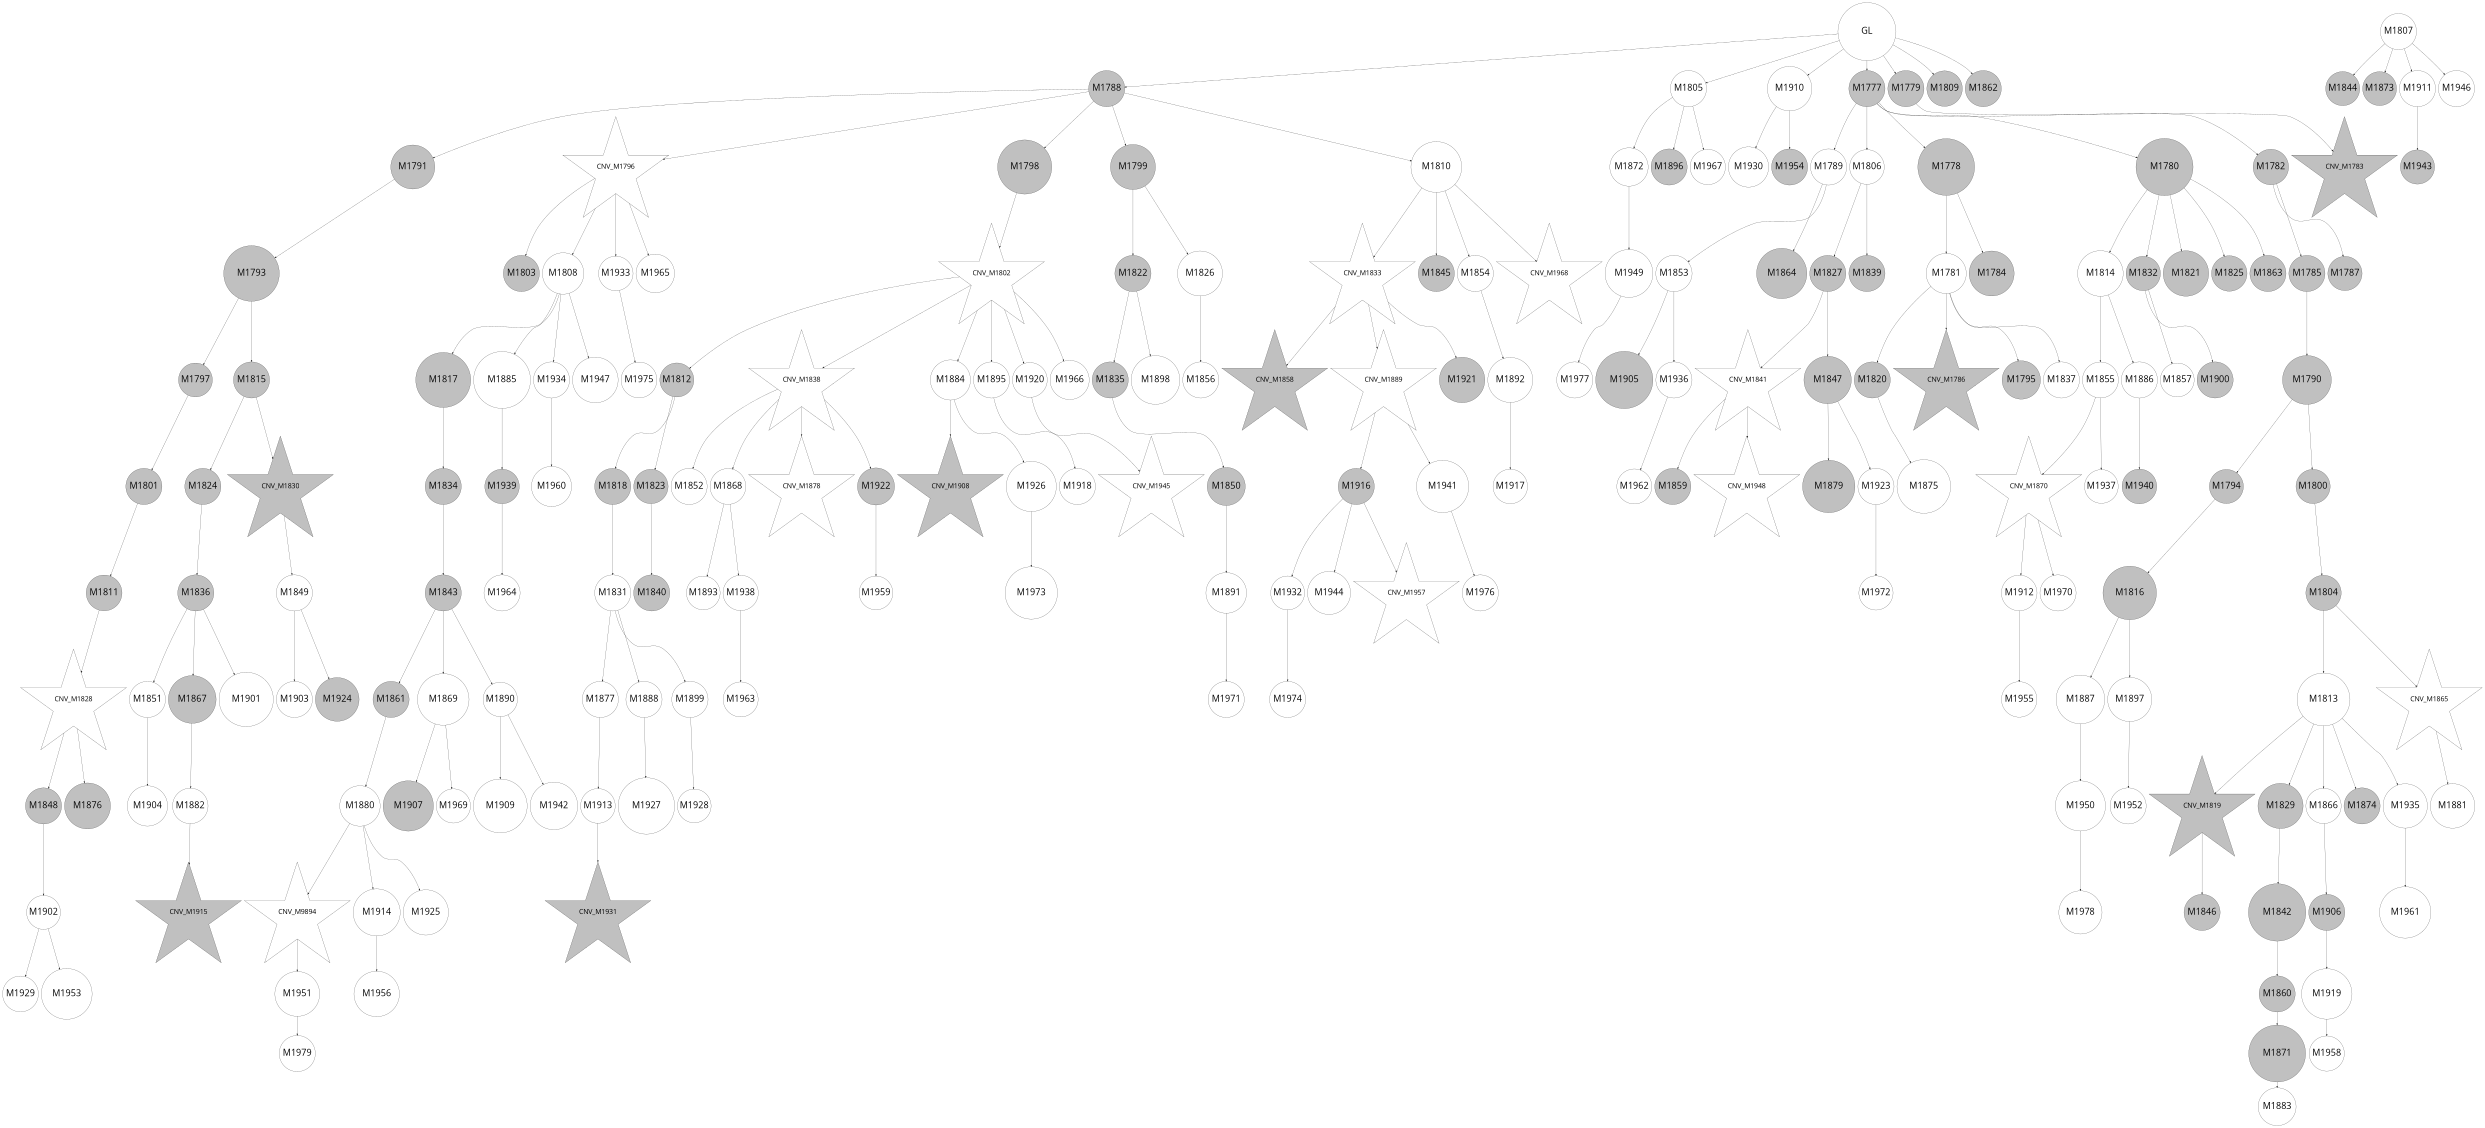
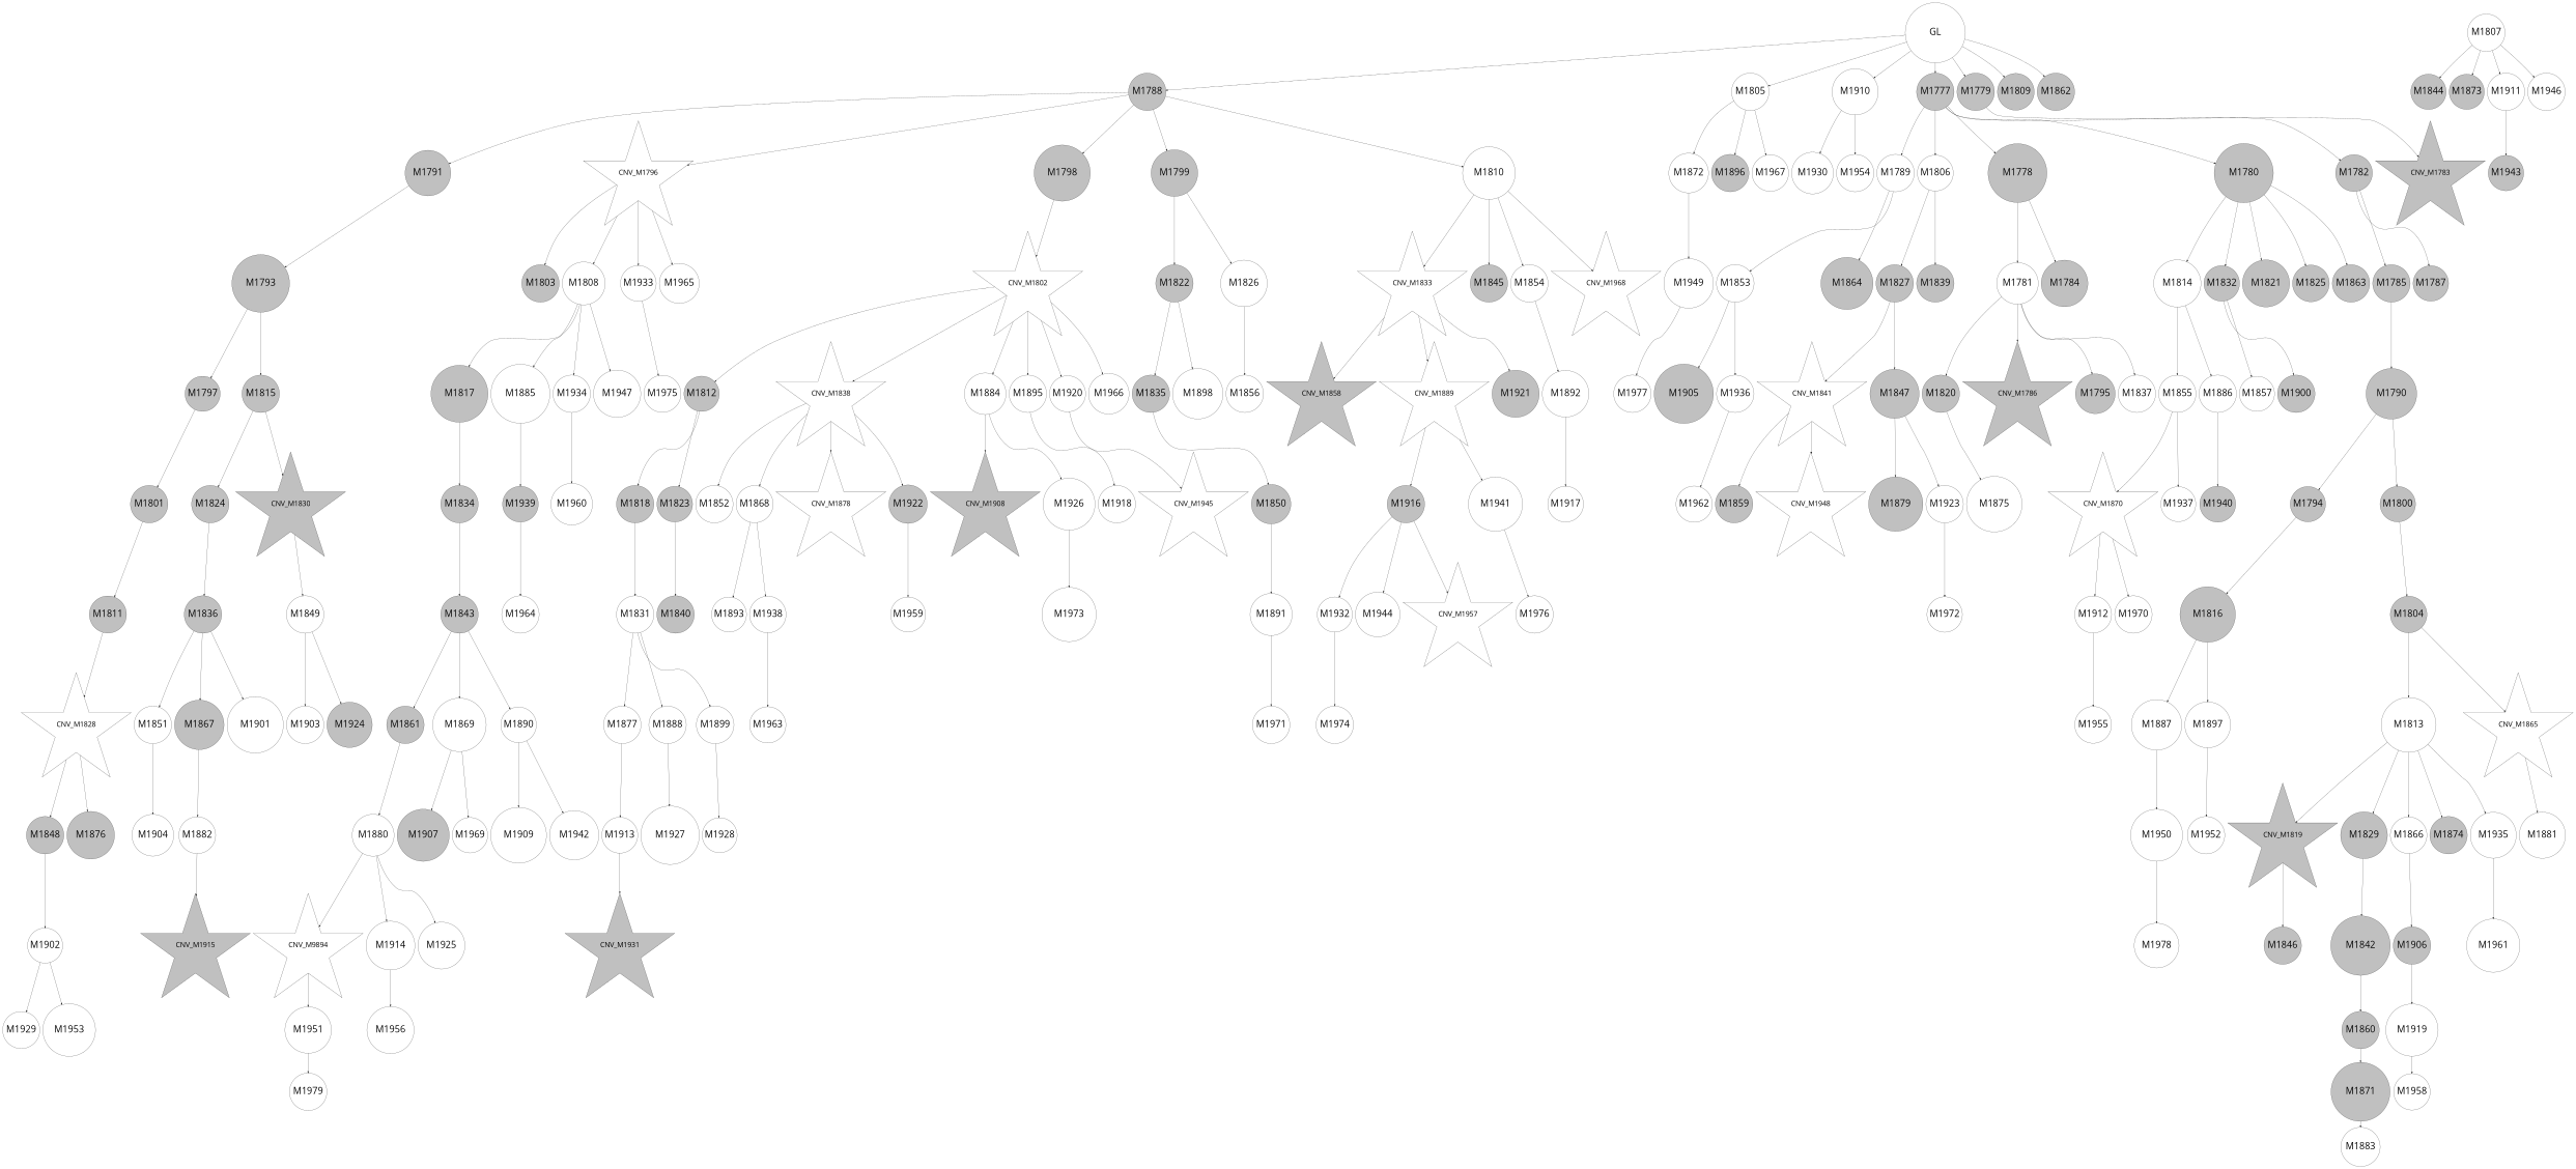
  digraph {
    fontname="Open Sans"
    node [fillcolor=white fontname="Open Sans" fontsize=56 shape=circle style=filled]
    edge [fontname="Open Sans"]
    n1 [fillcolor=grey height=2 label=M1785 width=0.47]
    n2 [fillcolor=grey height=2 label=M1790 width=4.21]
    n3 [fillcolor=grey height=2 label=M1794 width=2.62]
    n4 [fillcolor=grey height=2 label=M1800 width=2.59]
    n5 [fillcolor=grey height=2 label=M1816 width=4.61]
    n6 [fillcolor=grey height=2 label=M1804 width=2.16]
    n7 [height=2 label=M1807 width=0.19]
    n8 [fillcolor=grey height=2 label=M1844 width=2.62]
    n9 [fillcolor=grey height=2 label=M1873 width=2.68]
    n10 [height=2 label=M1911 width=1.64]
    n11 [height=2 label=M1946 width=0.1]
    n12 [fillcolor=grey height=2 label=M1788 width=0.12]
    n13 [fillcolor=grey height=2 label=M1791 width=3.79]
    n14 [fontsize=42 label=CNV_M1796 shape=star]
    n15 [fillcolor=grey height=2 label=M1798 width=4.67]
    n16 [fillcolor=grey height=2 label=M1799 width=3.87]
    n17 [height=2 label=M1810 width=4.38]
    n18 [fillcolor=grey height=2 label=M1793 width=4.79]
    n19 [fillcolor=grey height=2 label=M1803 width=0.84]
    n20 [height=2 label=M1808 width=3.57]
    n21 [height=2 label=M1933 width=2.4]
    n22 [height=2 label=M1965 width=3.32]
    n23 [fontsize=42 label=CNV_M1802 shape=star]
    n24 [fillcolor=grey height=2 label=M1822 width=2]
    n25 [height=2 label=M1826 width=3.87]
    n26 [fontsize=42 label=CNV_M1833 shape=star]
    n27 [fillcolor=grey height=2 label=M1845 width=1.3]
    n28 [height=2 label=M1854 width=0.53]
    n29 [fontsize=42 label=CNV_M1968 shape=star]
    n30 [fillcolor=grey height=2 label=M1797 width=2.71]
    n31 [fillcolor=grey height=2 label=M1815 width=1.77]
    n32 [fillcolor=grey height=2 label=M1817 width=4.73]
    n33 [height=2 label=M1885 width=4.9]
    n34 [height=2 label=M1934 width=0.34]
    n35 [height=2 label=M1947 width=3.93]
    n36 [height=2 label=M1975 width=2.07]
    n37 [fillcolor=grey height=2 label=M1812 width=2.61]
    n38 [fontsize=42 label=CNV_M1838 shape=star]
    n39 [height=2 label=M1884 width=3.46]
    n40 [height=2 label=M1895 width=1.04]
    n41 [height=2 label=M1920 width=2.33]
    n42 [height=2 label=M1966 width=3.38]
    n43 [fillcolor=grey height=2 label=M1835 width=0.85]
    n44 [height=2 label=M1898 width=4.2]
    n45 [height=2 label=M1856 width=0.23]
    n46 [fillcolor=grey fontsize=42 label=CNV_M1858 shape=star]
    n47 [fontsize=42 label=CNV_M1889 shape=star]
    n48 [fillcolor=grey height=2 label=M1921 width=3.91]
    n49 [height=2 label=M1892 width=3.88]
    n50 [height=2 label=M1789 width=0.07]
    n51 [height=2 label=M1853 width=3.13]
    n52 [fillcolor=grey height=2 label=M1864 width=4.34]
    n53 [fillcolor=grey height=2 label=M1905 width=4.93]
    n54 [height=2 label=M1936 width=1.39]
    n55 [height=2 label=M1962 width=3.01]
    n56 [height=2 label=M1887 width=4.2]
    n57 [height=2 label=M1897 width=3.81]
    n58 [height=2 label=M1813 width=4.55]
    n59 [fontsize=42 label=CNV_M1865 shape=star]
    n60 [fillcolor=grey height=2 label=M1801 width=0.78]
    n61 [fillcolor=grey height=2 label=M1824 width=1.33]
    n62 [fillcolor=grey fontsize=42 label=CNV_M1830 shape=star]
    n63 [fillcolor=grey height=2 label=M1943 width=2.53]
    n64 [fillcolor=grey height=2 label=M1811 width=2.09]
    n65 [fillcolor=grey height=2 label=M1836 width=1.61]
    n66 [height=2 label=M1849 width=0.01]
    n67 [height=2 label=M1950 width=4.32]
    n68 [height=2 label=M1952 width=1.82]
    n69 [fillcolor=grey height=2 label=M1834 width=0.15]
    n70 [fillcolor=grey height=2 label=M1939 width=2.44]
    n71 [height=2 label=M1960 width=3.46]
    n72 [fontsize=42 label=CNV_M1828 shape=star]
    n73 [fillcolor=grey height=2 label=M1818 width=0.24]
    n74 [fillcolor=grey height=2 label=M1823 width=2.49]
    n75 [height=2 label=M1852 width=1.13]
    n76 [height=2 label=M1868 width=2.08]
    n77 [fontsize=42 label=CNV_M1878 shape=star]
    n78 [fillcolor=grey height=2 label=M1922 width=3.2]
    n79 [fillcolor=grey fontsize=42 label=CNV_M1908 shape=star]
    n80 [height=2 label=M1926 width=4.32]
    n81 [height=2 label=M1918 width=0.79]
    n82 [fontsize=42 label=CNV_M1945 shape=star]
    n83 [fillcolor=grey height=2 label=M1850 width=3.28]
    n84 [fillcolor=grey fontsize=42 label=CNV_M1819 shape=star]
    n85 [fillcolor=grey height=2 label=M1829 width=3.89]
    n86 [height=2 label=M1866 width=2.2]
    n87 [fillcolor=grey height=2 label=M1874 width=1.59]
    n88 [height=2 label=M1935 width=3.82]
    n89 [height=2 label=M1881 width=3.83]
    n90 [fillcolor=grey height=2 label=M1848 width=1.05]
    n91 [fillcolor=grey height=2 label=M1876 width=3.96]
    n92 [height=2 label=M1831 width=0.71]
    n93 [fillcolor=grey height=2 label=M1840 width=1.94]
    n94 [height=2 label=M1893 width=2.84]
    n95 [height=2 label=M1938 width=2.19]
    n96 [height=2 label=M1959 width=2.78]
    n97 [height=2 label=M1973 width=4.51]
    n98 [fillcolor=grey height=2 label=M1846 width=0.79]
    n99 [fillcolor=grey height=2 label=M1842 width=4.94]
    n100 [fillcolor=grey height=2 label=M1906 width=1.85]
    n101 [height=2 label=M1961 width=4.43]
    n102 [height=2 label=M1805 width=0.5]
    n103 [height=2 label=M1872 width=3.31]
    n104 [fillcolor=grey height=2 label=M1896 width=0.55]
    n105 [height=2 label=M1967 width=2.16]
    n106 [height=2 label=M1949 width=4.12]
    n107 [height=2 label=M1977 width=1.48]
    n108 [height=2 label=M1806 width=2.35]
    n109 [fillcolor=grey height=2 label=M1827 width=0.11]
    n110 [fillcolor=grey height=2 label=M1839 width=0.69]
    n111 [fontsize=42 label=CNV_M1841 shape=star]
    n112 [fillcolor=grey height=2 label=M1847 width=4.09]
    n113 [fillcolor=grey height=2 label=M1859 width=1.16]
    n114 [fontsize=42 label=CNV_M1948 shape=star]
    n115 [fillcolor=grey height=2 label=M1879 width=4.52]
    n116 [height=2 label=M1923 width=1.33]
    n117 [fillcolor=grey height=2 label=M1843 width=1.87]
    n118 [height=2 label=M1964 width=0.43]
    n119 [fillcolor=grey height=2 label=M1916 width=0.62]
    n120 [height=2 label=M1941 width=4.5]
    n121 [height=2 label=M1917 width=2.43]
    n122 [height=2 label=M1902 width=2.72]
    n123 [height=2 label=M1877 width=0.28]
    n124 [height=2 label=M1888 width=1.63]
    n125 [height=2 label=M1899 width=3.12]
    n126 [fillcolor=grey height=2 label=M1860 width=0.57]
    n127 [height=2 label=M1919 width=4.35]
    n128 [height=2 label=M1814 width=3.93]
    n129 [height=2 label=M1855 width=2.04]
    n130 [height=2 label=M1886 width=1.65]
    n131 [fontsize=42 label=CNV_M1870 shape=star]
    n132 [height=2 label=M1937 width=2.79]
    n133 [fillcolor=grey height=2 label=M1940 width=2.36]
    n134 [height=2 label=M1912 width=3.07]
    n135 [height=2 label=M1970 width=1.53]
    n136 [height=2 label=M1851 width=1.18]
    n137 [fillcolor=grey height=2 label=M1867 width=4.11]
    n138 [height=2 label=M1901 width=4.68]
    n139 [height=2 label=M1903 width=1.67]
    n140 [fillcolor=grey height=2 label=M1924 width=3.76]
    n141 [height=2 label=M1978 width=3.72]
    n142 [fillcolor=grey height=2 label=M1861 width=1.41]
    n143 [height=2 label=M1869 width=4.44]
    n144 [height=2 label=M1890 width=2.52]
    n145 [height=2 label=M1913 width=2.36]
    n146 [height=2 label=M1927 width=4.86]
    n147 [height=2 label=M1928 width=2.83]
    n148 [fillcolor=grey height=2 label=M1820 width=0.88]
    n149 [height=2 label=M1875 width=4.62]
    n150 [height=2 label=M1891 width=3.5]
    n151 [height=2 label=M1904 width=3.47]
    n152 [height=2 label=M1882 width=2.12]
    n153 [height=2 label=M1972 width=2.54]
    n154 [height=2 label=M1929 width=2.05]
    n155 [height=2 label=M1953 width=4.38]
    n156 [fillcolor=grey height=2 label=M1871 width=4.9]
    n157 [fillcolor=grey fontsize=42 label=CNV_M1931 shape=star]
    n158 [fillcolor=grey height=2 label=M1832 width=2.51]
    n159 [height=2 label=M1857 width=2.7]
    n160 [fillcolor=grey height=2 label=M1900 width=0.65]
    n161 [height=2 label=M1932 width=2.66]
    n162 [height=2 label=M1944 width=3.71]
    n163 [fontsize=42 label=CNV_M1957 shape=star]
    n164 [height=2 label=M1976 width=1.64]
    n165 [height=2 label=M1880 width=3.49]
    n166 [fillcolor=grey height=2 label=M1907 width=4.34]
    n167 [height=2 label=M1969 width=2.56]
    n168 [height=2 label=M1909 width=4.64]
    n169 [height=2 label=M1942 width=4.1]
    n170 [height=2 label=M1971 width=0.05]
    n171 [fillcolor=grey fontsize=42 label=CNV_M1915 shape=star]
    n172 [height=2 label=M1963 width=3.01]
    n173 [height=2 label=M1883 width=3.26]
    n174 [fontsize=42 label=CNV_M9894 shape=star]
    n175 [height=2 label=M1914 width=4.06]
    n176 [height=2 label=M1925 width=3.9]
    n177 [height=2 label=M1955 width=2.15]
    n178 [height=2 label=M1951 width=3.86]
    n179 [height=2 label=M1956 width=3.91]
    n180 [height=2 label=M1958 width=2.21]
    n181 [height=2 label=M1979 width=0.72]
    n182 [height=2 label=M1974 width=0.98]
    n183 [height=2 label=M1910 width=3.84]
    n184 [height=2 label=M1930 width=3.47]
-   n185 [fillcolor=grey height=2 label=M1954 width=1.83]
+   n185 [height=2 label=M1954 width=1.83]
    n186 [height=5 label=GL width=5 fillcolor="" shape="" style=""]
    n187 [fillcolor=grey height=2 label=M1777 width=1.64]
    n188 [fillcolor=grey height=2 label=M1779 width=0.68]
    n189 [fillcolor=grey height=2 label=M1809 width=2.12]
    n190 [fillcolor=grey height=2 label=M1862 width=1.13]
    n191 [fillcolor=grey height=2 label=M1778 width=4.89]
    n192 [fillcolor=grey height=2 label=M1780 width=4.92]
    n193 [fillcolor=grey height=2 label=M1782 width=3.05]
    n194 [fillcolor=grey fontsize=42 label=CNV_M1783 shape=star]
    n195 [height=2 label=M1781 width=3.46]
    n196 [fillcolor=grey height=2 label=M1784 width=3.88]
    n197 [fillcolor=grey height=2 label=M1821 width=3.91]
    n198 [fillcolor=grey height=2 label=M1825 width=2.14]
    n199 [fillcolor=grey height=2 label=M1863 width=0.5]
    n200 [fillcolor=grey height=2 label=M1787 width=2.58]
    n201 [fillcolor=grey fontsize=42 label=CNV_M1786 shape=star]
    n202 [fillcolor=grey height=2 label=M1795 width=3.31]
    n203 [height=2 label=M1837 width=0.41]
    n1 -> n2
    n2 -> n3
    n2 -> n4
    n3 -> n5
    n4 -> n6
    n5 -> n56
    n5 -> n57
    n6 -> n58
    n6 -> n59
    n7 -> n8
    n7 -> n9
    n7 -> n10
    n7 -> n11
    n10 -> n63
    n12 -> n13
    n12 -> n14
    n12 -> n15
    n12 -> n16
    n12 -> n17
    n13 -> n18
    n14 -> n19
    n14 -> n20
    n14 -> n21
    n14 -> n22
    n15 -> n23
    n16 -> n24
    n16 -> n25
    n17 -> n26
    n17 -> n27
    n17 -> n28
    n17 -> n29
    n18 -> n30
    n18 -> n31
    n20 -> n32
    n20 -> n33
    n20 -> n34
    n20 -> n35
    n21 -> n36
    n23 -> n37
    n23 -> n38
    n23 -> n39
    n23 -> n40
    n23 -> n41
    n23 -> n42
    n24 -> n43
    n24 -> n44
    n25 -> n45
    n26 -> n46
    n26 -> n47
    n26 -> n48
    n28 -> n49
    n30 -> n60
    n31 -> n61
    n31 -> n62
    n32 -> n69
    n33 -> n70
    n34 -> n71
    n37 -> n73
    n37 -> n74
    n38 -> n75
    n38 -> n76
    n38 -> n77
    n38 -> n78
    n39 -> n79
    n39 -> n80
    n40 -> n81
    n41 -> n82
    n43 -> n83
    n47 -> n119
    n47 -> n120
    n49 -> n121
    n50 -> n51
    n50 -> n52
    n51 -> n53
    n51 -> n54
    n54 -> n55
    n56 -> n67
    n57 -> n68
    n58 -> n84
    n58 -> n85
    n58 -> n86
    n58 -> n87
    n58 -> n88
    n59 -> n89
    n60 -> n64
    n61 -> n65
    n62 -> n66
    n64 -> n72
    n65 -> n136
    n65 -> n137
    n65 -> n138
    n66 -> n139
    n66 -> n140
    n67 -> n141
    n69 -> n117
    n70 -> n118
    n72 -> n90
    n72 -> n91
    n73 -> n92
    n74 -> n93
    n76 -> n94
    n76 -> n95
    n78 -> n96
    n80 -> n97
    n83 -> n150
    n84 -> n98
    n85 -> n99
    n86 -> n100
    n88 -> n101
    n90 -> n122
    n92 -> n123
    n92 -> n124
    n92 -> n125
    n95 -> n172
    n99 -> n126
    n100 -> n127
    n102 -> n103
    n102 -> n104
    n102 -> n105
    n103 -> n106
    n106 -> n107
    n108 -> n109
    n108 -> n110
    n109 -> n111
    n109 -> n112
    n111 -> n113
    n111 -> n114
    n112 -> n115
    n112 -> n116
    n116 -> n153
    n117 -> n142
    n117 -> n143
    n117 -> n144
    n119 -> n161
    n119 -> n162
    n119 -> n163
    n120 -> n164
    n122 -> n154
    n122 -> n155
    n123 -> n145
    n124 -> n146
    n125 -> n147
    n126 -> n156
    n127 -> n180
    n128 -> n129
    n128 -> n130
    n129 -> n131
    n129 -> n132
    n130 -> n133
    n131 -> n134
    n131 -> n135
    n134 -> n177
    n136 -> n151
    n137 -> n152
    n142 -> n165
    n143 -> n166
    n143 -> n167
    n144 -> n168
    n144 -> n169
    n145 -> n157
    n148 -> n149
    n150 -> n170
    n152 -> n171
    n156 -> n173
    n158 -> n159
    n158 -> n160
    n161 -> n182
    n165 -> n174
    n165 -> n175
    n165 -> n176
    n174 -> n178
    n175 -> n179
    n178 -> n181
    n183 -> n184
    n183 -> n185
    n186 -> n12
    n186 -> n102
    n186 -> n183
    n186 -> n187
    n186 -> n188
    n186 -> n189
    n186 -> n190
    n187 -> n50
    n187 -> n108
    n187 -> n191
    n187 -> n192
    n187 -> n193
    n188 -> n194
    n191 -> n195
    n191 -> n196
    n192 -> n128
    n192 -> n158
    n192 -> n197
    n192 -> n198
    n192 -> n199
    n193 -> n1
    n193 -> n200
    n195 -> n148
    n195 -> n201
    n195 -> n202
    n195 -> n203
  }
